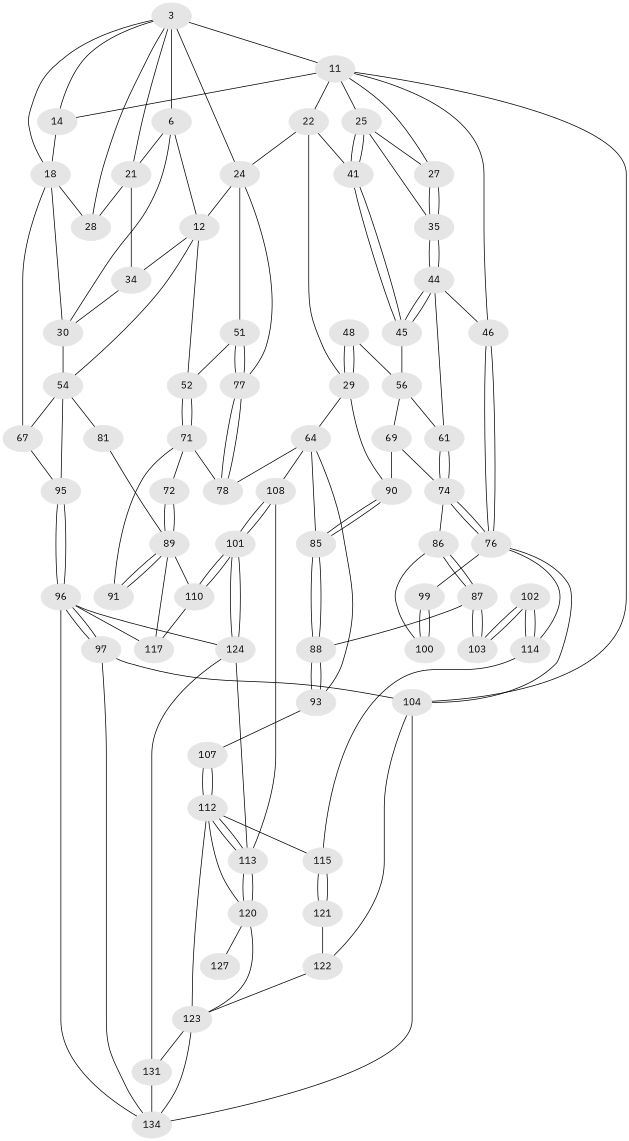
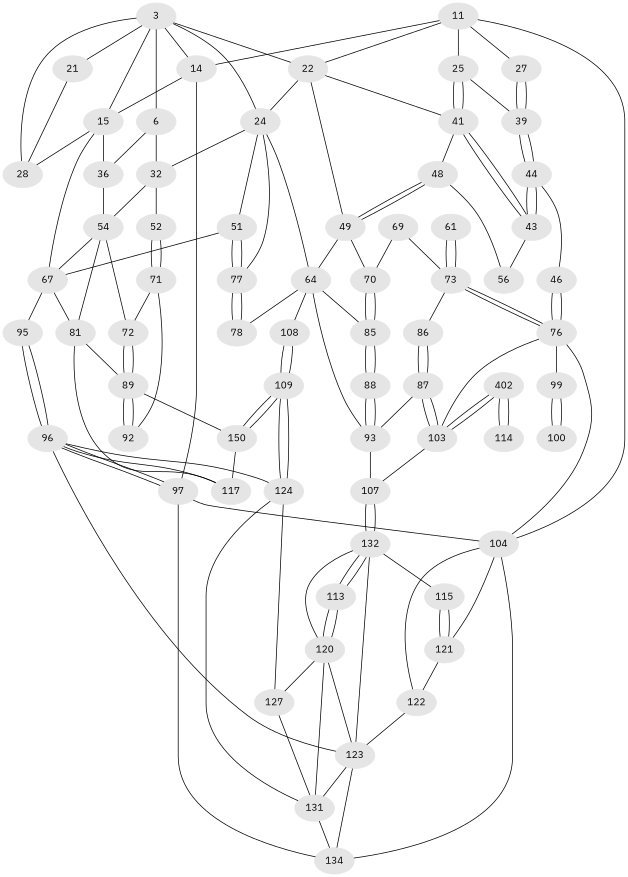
  graph {
    fontname="IBM Plex Sans"
    node [color=gray90 fontname="IBM Plex Sans" style=filled]
    edge [fontname="IBM Plex Sans"]
    n1 [label=3 super="+2+7"]
    6 [super="+10"]
    11 [super="+18+12"]
    14
-   15 [super="+16+29" label=18]
+   15 [super="+16+29"]
    21 [super="+30"]
    24 [super="+35"]
    28 [super="+31"]
-   32 [super="+33" label=12]
-   36 [super="+38+37" label=30]
+   32 [super="+33"]
+   36 [super="+38+37"]
    22 [super="+23"]
    25 [super="+26"]
    27
    46
    104 [super="+105+133"]
    97
    67 [super="+68+82"]
-   34
    51
    64 [super="+83"]
    77
    52
    54 [super="+58"]
    41 [super="+42"]
-   49 [super="+63" label=29]
-   39 [label=35]
+   49 [super="+63"]
+   39
    76 [super="+98"]
    134 [super="+137"]
    121
    122
    81
    95
-   45
+   45 [label=43]
    48 [super="+55"]
-   70 [label=90]
+   70
    78
    85
    93
    108
    44 [super="+47"]
    71 [super="+79"]
    72 [super="+73"]
    61
    56 [super="+62+57"]
-   74 [super="+75"]
+   74 [super="+75" label=73]
    69
    99 [super="+101"]
    114
-   92 [label=91]
+   92
    89 [super="+90"]
    86
    88
    107
-   109 [label=101]
+   109
    113
    96 [super="+118"]
-   110
+   110 [label=150]
    117
    87
    100
    115
    103
-   112 [super="+116"]
+   112 [super="+116" label=132]
    124 [super="+128"]
    127
    131 [super="+132"]
-   102
+   102 [label=402]
    123 [super="+129"]
    120 [super="+126"]
    n1 -- 6 [weight=2]
-   n1 -- 11 [weight=2]
+   n1 -- 22 [weight=2]
    n1 -- 14
    n1 -- 15
    n1 -- 21
    n1 -- 24
    n1 -- 28
-   6 -- 21
    6 -- 32
    6 -- 36
    11 -- 14
    11 -- 22
    11 -- 25
    11 -- 27
-   11 -- 46
    11 -- 104
    14 -- 15
+   14 -- 97
    15 -- 28
    15 -- 36 [weight=2]
    15 -- 67
    21 -- 28
-   21 -- 34
    24 -- 32
    24 -- 51
+   24 -- 64
    24 -- 77
-   32 -- 34
    32 -- 52
    32 -- 54
    36 -- 54 [weight=2]
    22 -- 24
    22 -- 41
    22 -- 49
-   25 -- 27
    25 -- 41
    25 -- 41
    25 -- 39
    27 -- 39
    27 -- 39
    46 -- 76
    46 -- 76
    104 -- 134
+   104 -- 121
    104 -- 122
    97 -- 104
    97 -- 134
+   67 -- 81
    67 -- 95 [weight=2]
-   34 -- 36
    51 -- 77
    51 -- 77
-   51 -- 52
+   51 -- 67
    64 -- 78
    64 -- 85
    64 -- 93
    64 -- 108
    77 -- 78
    77 -- 78
    52 -- 71
    52 -- 71
    54 -- 67
    54 -- 81
-   54 -- 95 [weight=2]
+   54 -- 72 [weight=2]
    41 -- 45
    41 -- 45
+   41 -- 48 [weight=2]
    49 -- 64
    49 -- 70
    39 -- 44
    39 -- 44
    76 -- 104
    76 -- 99
-   76 -- 114
+   76 -- 103
    121 -- 122
    122 -- 123
    81 -- 89
    95 -- 96
    95 -- 96
    45 -- 56
    48 -- 49
    48 -- 49
    48 -- 56
    70 -- 85
    70 -- 85
    85 -- 88
    85 -- 88
    93 -- 107
    108 -- 109
    108 -- 109
-   108 -- 113
    44 -- 46
    44 -- 45
    44 -- 45
-   44 -- 61
-   71 -- 78
    71 -- 72
    71 -- 92
    72 -- 89
    72 -- 89
    61 -- 74
    61 -- 74
-   56 -- 61
-   56 -- 69
    74 -- 76
    74 -- 76
    74 -- 86
    69 -- 70
    69 -- 74
    99 -- 100 [weight=2]
    99 -- 100
-   114 -- 115
    89 -- 92 [weight=2]
    89 -- 92
    89 -- 110
-   89 -- 117
+   81 -- 117
    86 -- 87
    86 -- 87
-   86 -- 100
    88 -- 93
    88 -- 93
    107 -- 112
    107 -- 112
    109 -- 110
    109 -- 110
    109 -- 124
    109 -- 124
    113 -- 120
    113 -- 120
    96 -- 97
    96 -- 97
-   96 -- 134
+   96 -- 123
    96 -- 117
    96 -- 124
    110 -- 117
-   87 -- 88
+   87 -- 93
    87 -- 103
    87 -- 103
    115 -- 121
    115 -- 121
+   103 -- 107
    112 -- 113
    112 -- 113
    112 -- 115
    112 -- 123
    112 -- 120
-   124 -- 113
+   124 -- 127
    124 -- 131
+   127 -- 131
    131 -- 134
    102 -- 114
    102 -- 114
    102 -- 103
    102 -- 103
    123 -- 134
    123 -- 131
    120 -- 127
+   120 -- 131
    120 -- 123
  }
